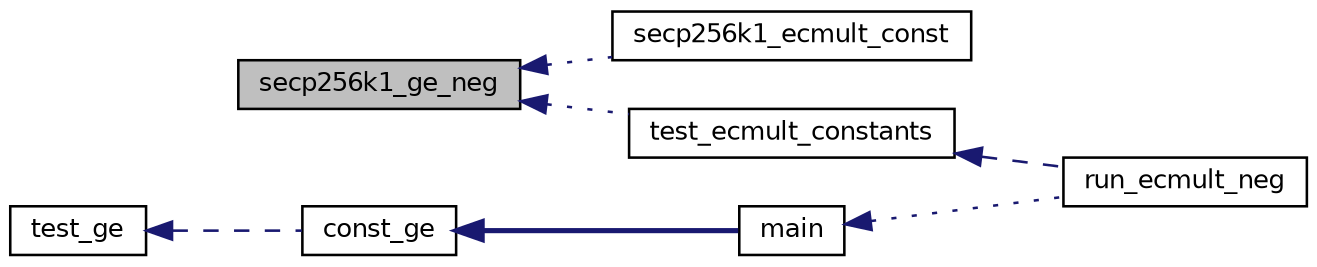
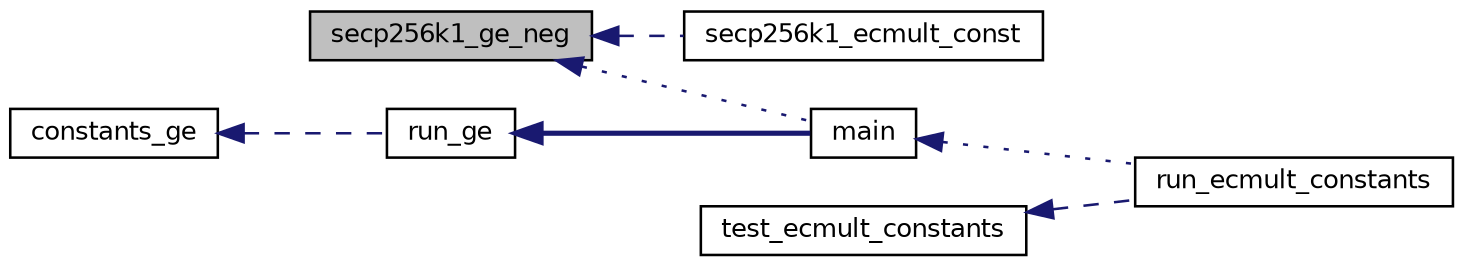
  digraph {
    rankdir=LR
    node [color=black fillcolor=white fontname=Helvetica fontsize=10 shape=record style=filled]
    edge [color=midnightblue dir=back fontname=Helvetica fontsize=10 labelfontname=Helvetica labelfontsize=10 style=dashed]
    n1 [fillcolor=grey75 fontcolor=black height=0.2 label=secp256k1_ge_neg width=0.4]
    n2 [height=0.2 label=secp256k1_ecmult_const width=0.4]
    n3 [height=0.2 label=test_ecmult_constants width=0.4]
-   n4 [height=0.2 label=test_ge width=0.4]
-   n5 [height=0.2 label=const_ge width=0.4]
-   n6 [height=0.2 label=run_ecmult_neg width=0.4]
+   n4 [height=0.2 label=constants_ge width=0.4]
+   n5 [height=0.2 label=run_ge width=0.4]
+   n6 [height=0.2 label=run_ecmult_constants width=0.4]
    n7 [height=0.2 label=main width=0.4]
-   n1 -> n2 [style=dotted]
-   n1 -> n3 [style=dotted]
+   n1 -> n2
+   n1 -> n7 [style=dotted]
    n3 -> n6
    n4 -> n5
    n5 -> n7 [style=bold]
    n7 -> n6 [style=dotted]
  }
